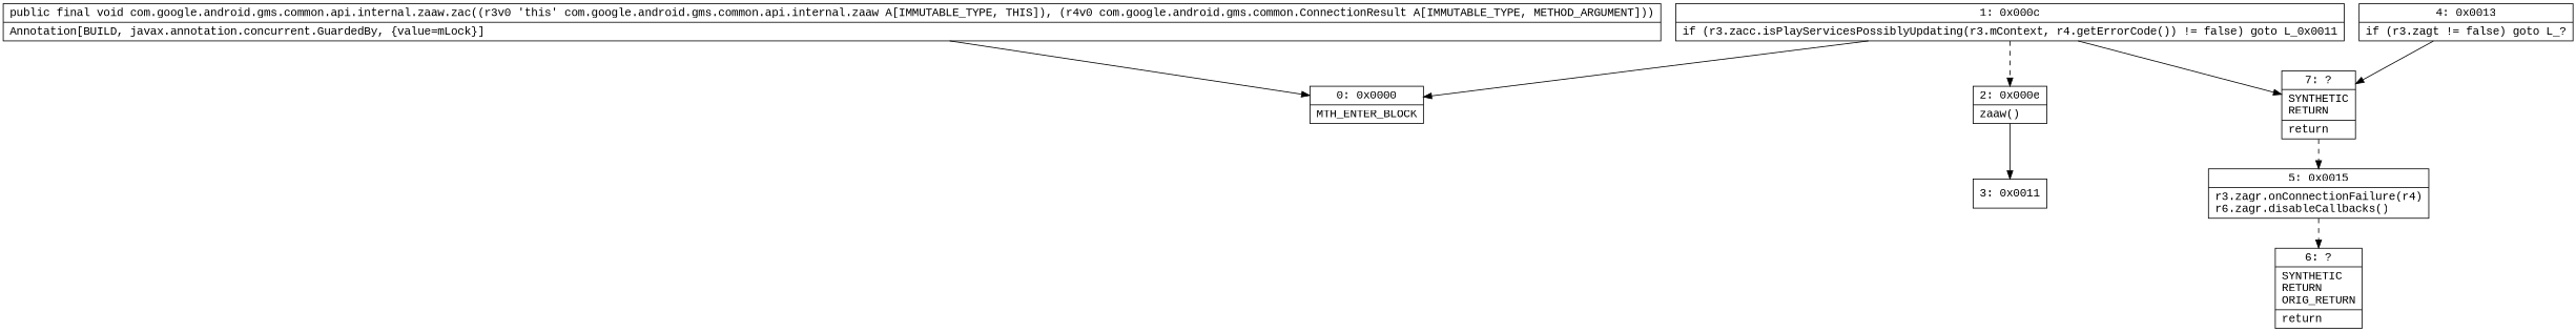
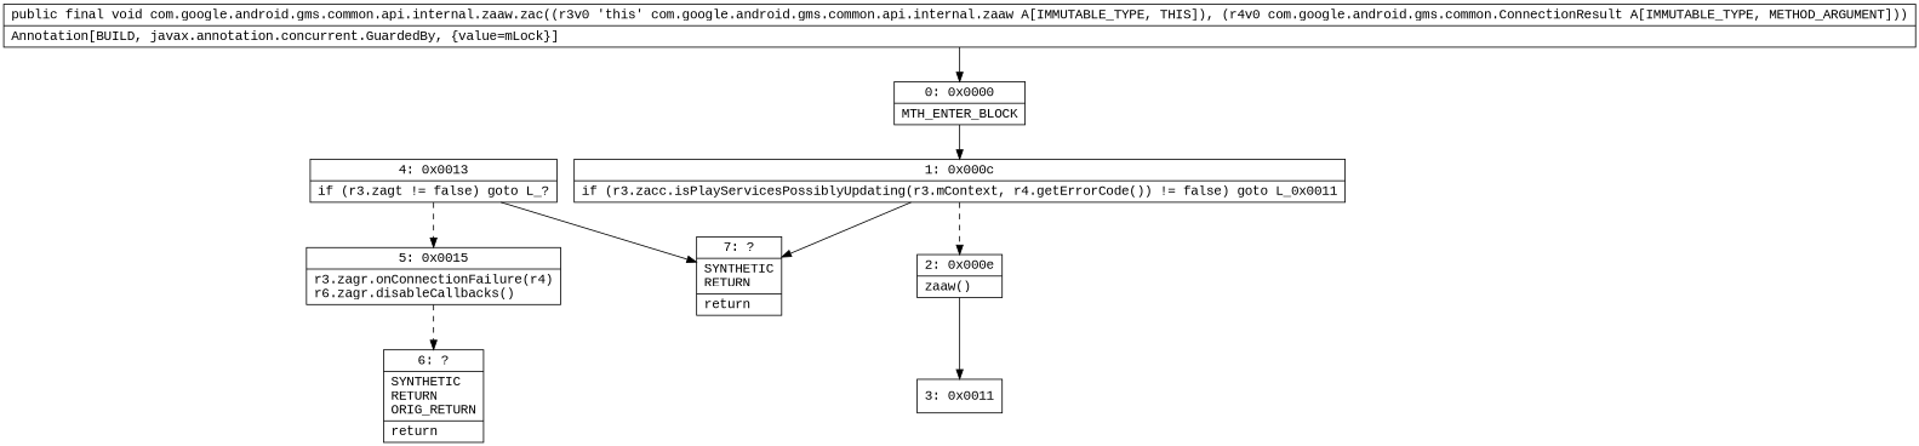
  digraph {
    fontname="Liberation Mono"
    node [fontname="Liberation Mono" shape=record]
    edge [fontname="Liberation Mono"]
    n1 [label="{0\:\ 0x0000|MTH_ENTER_BLOCK\l}"]
    n2 [label="{1\:\ 0x000c|if (r3.zacc.isPlayServicesPossiblyUpdating(r3.mContext, r4.getErrorCode()) != false) goto L_0x0011\l}"]
    n3 [label="{2\:\ 0x000e|zaaw()\l}"]
    n4 [label="{7\:\ ?|SYNTHETIC\lRETURN\l|return\l}"]
    n5 [label="{3\:\ 0x0011}"]
    n6 [label="{4\:\ 0x0013|if (r3.zagt != false) goto L_?\l}"]
    n7 [label="{5\:\ 0x0015|r3.zagr.onConnectionFailure(r4)\lr6.zagr.disableCallbacks()\l}"]
    n8 [label="{6\:\ ?|SYNTHETIC\lRETURN\lORIG_RETURN\l|return\l}"]
    n9 [label="{public final void com.google.android.gms.common.api.internal.zaaw.zac((r3v0 'this' com.google.android.gms.common.api.internal.zaaw A[IMMUTABLE_TYPE, THIS]), (r4v0 com.google.android.gms.common.ConnectionResult A[IMMUTABLE_TYPE, METHOD_ARGUMENT]))  | Annotation[BUILD, javax.annotation.concurrent.GuardedBy, \{value=mLock\}]\l}"]
-   n2 -> n1
+   n1 -> n2
    n2 -> n3 [style=dashed]
    n2 -> n4
    n3 -> n5
    n6 -> n4
-   n4 -> n7 [style=dashed]
+   n6 -> n7 [style=dashed]
    n7 -> n8 [style=dashed]
    n9 -> n1
  }
